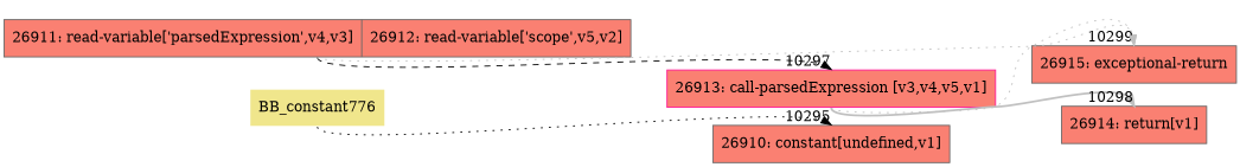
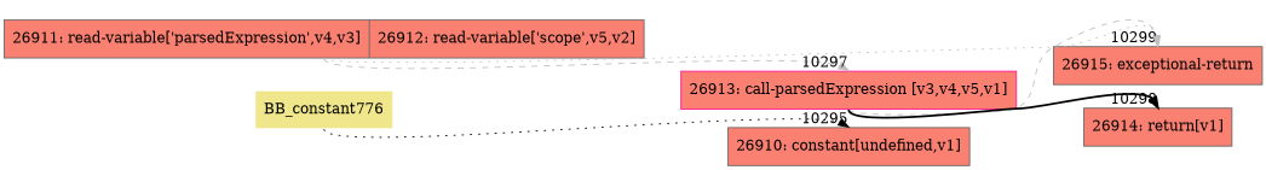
  digraph {
    rankdir=LR
    node [color=gray40 fillcolor=salmon shape=record style=filled]
    edge [headport=n style=dotted tailport=s]
    n1 [fillcolor=khaki label=BB_constant776 shape=none]
    n2 [label="{26910: constant[undefined,v1]}"]
    n3 [label="{26911: read-variable['parsedExpression',v4,v3]|26912: read-variable['scope',v5,v2]}"]
    n4 [color=deeppink label="{26913: call-parsedExpression [v3,v4,v5,v1]}"]
    n5 [label="{26915: exceptional-return}"]
    n6 [label="{26914: return[v1]}"]
    n1 -> n2 [headlabel="    10295"]
-   n3 -> n4 [headlabel="      10297" style=dashed]
+   n3 -> n4 [headlabel="      10297" style=dashed color=gray]
    n3 -> n5 [color=gray headlabel="      10299"]
-   n4 -> n5 [color=gray]
-   n4 -> n6 [headlabel="      10298" style=bold color=gray]
+   n4 -> n5 [color=gray style=dashed]
+   n4 -> n6 [headlabel="      10298" style=bold]
  }
